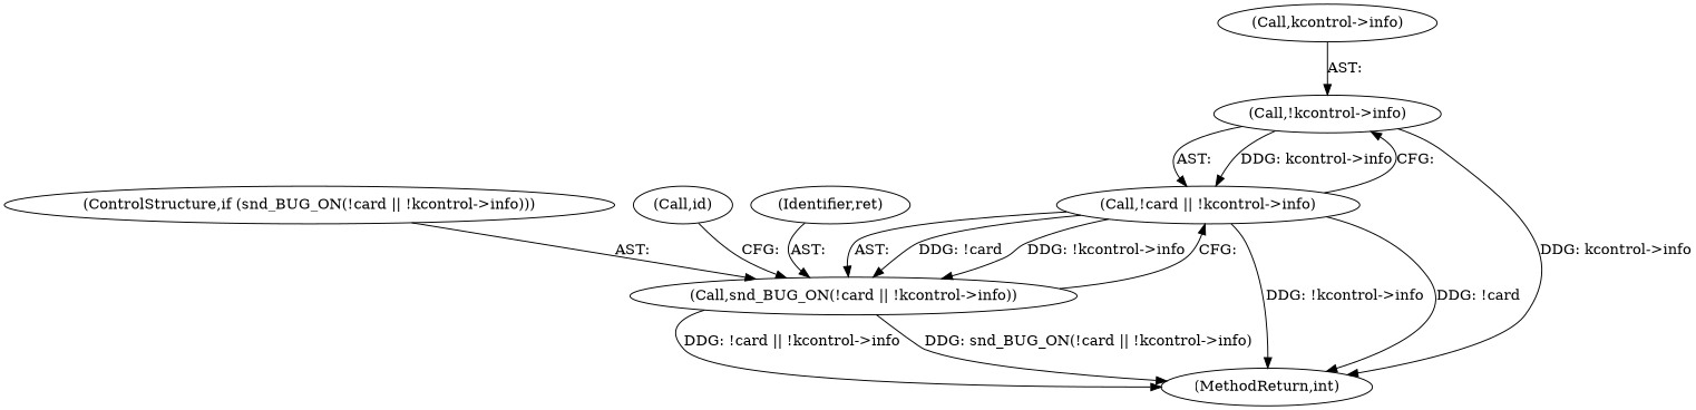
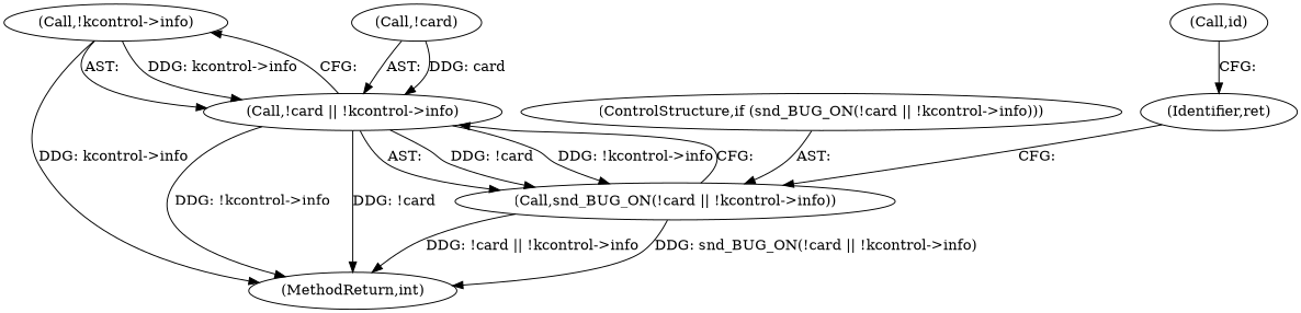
  digraph {
    n1 [label="(Call,!kcontrol->info)"]
    n2 [label="(Call,!card || !kcontrol->info)"]
    n3 [label="(MethodReturn,int)"]
    n4 [label="(Call,snd_BUG_ON(!card || !kcontrol->info))"]
-   n5 [label="(Call,kcontrol->info)"]
+   n6 [label="(Call,!card)"]
    n7 [label="(ControlStructure,if (snd_BUG_ON(!card || !kcontrol->info)))"]
    n8 [label="(Call,id)"]
    n9 [label="(Identifier,ret)"]
    n1 -> n2 [label="AST: "]
    n1 -> n2 [label="DDG: kcontrol->info"]
    n1 -> n3 [label="DDG: kcontrol->info"]
    n2 -> n1 [label="CFG: "]
    n2 -> n3 [label="DDG: !kcontrol->info"]
    n2 -> n3 [label="DDG: !card"]
    n2 -> n4 [label="AST: "]
    n2 -> n4 [label="DDG: !card"]
    n2 -> n4 [label="DDG: !kcontrol->info"]
    n4 -> n2 [label="CFG: "]
    n4 -> n3 [label="DDG: !card || !kcontrol->info"]
    n4 -> n3 [label="DDG: snd_BUG_ON(!card || !kcontrol->info)"]
-   n5 -> n1 [label="AST: "]
+   n6 -> n2 [label="AST: "]
+   n6 -> n2 [label="DDG: card"]
    n7 -> n4 [label="AST: "]
-   n8 -> n4 [label="CFG: "]
-   n9 -> n4 [label="AST: "]
+   n8 -> n9 [label="CFG: "]
+   n9 -> n4 [label="CFG: "]
  }
